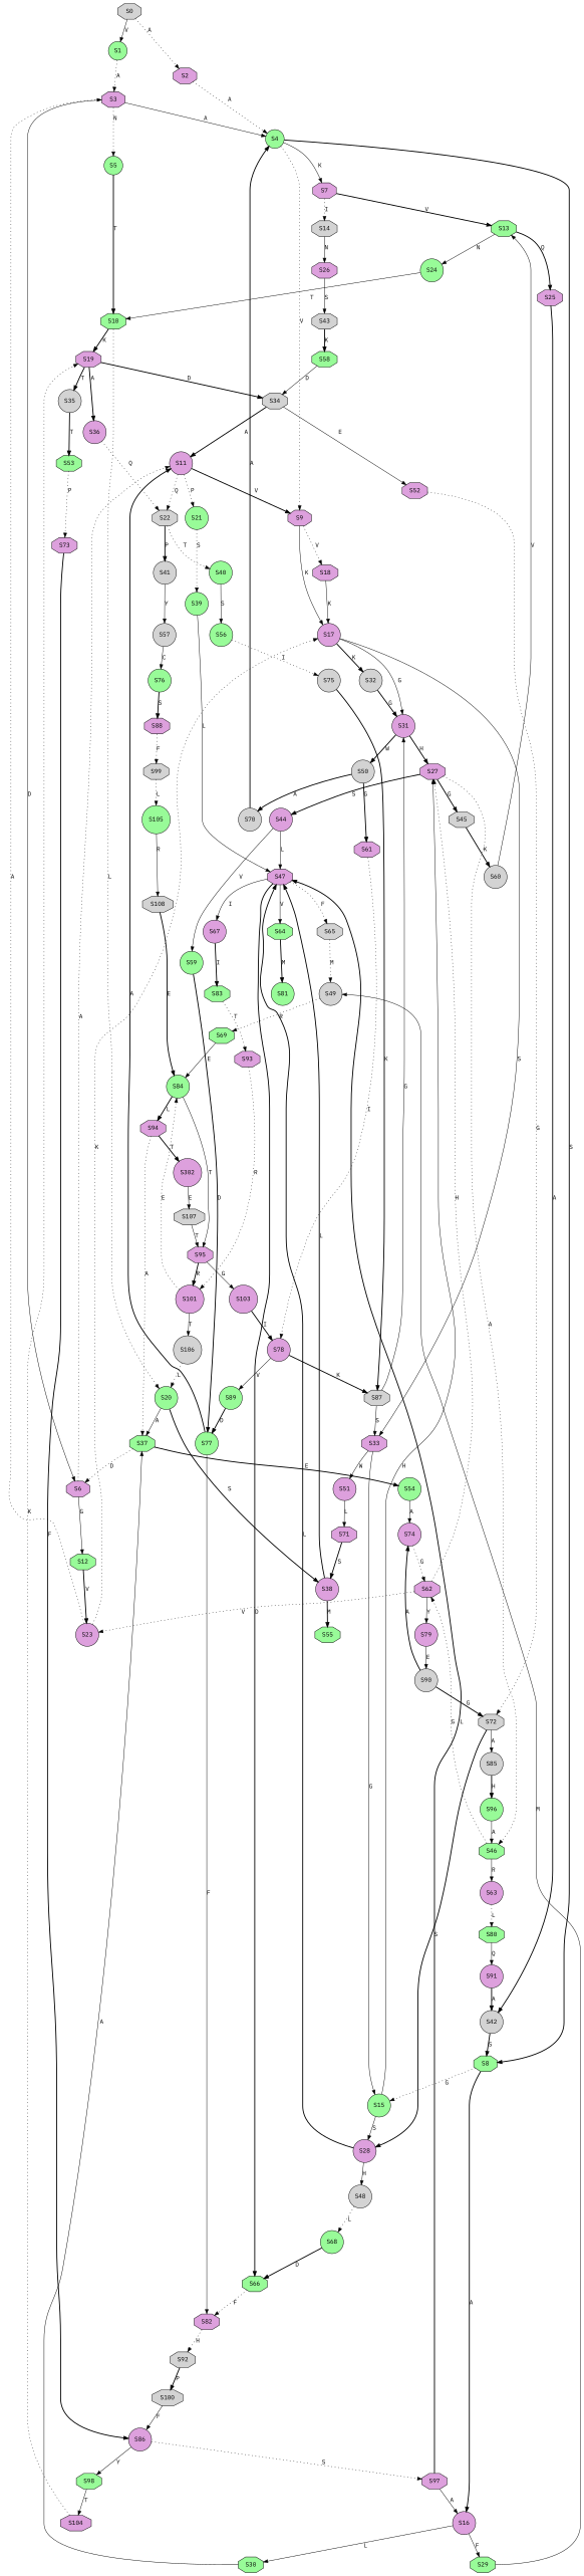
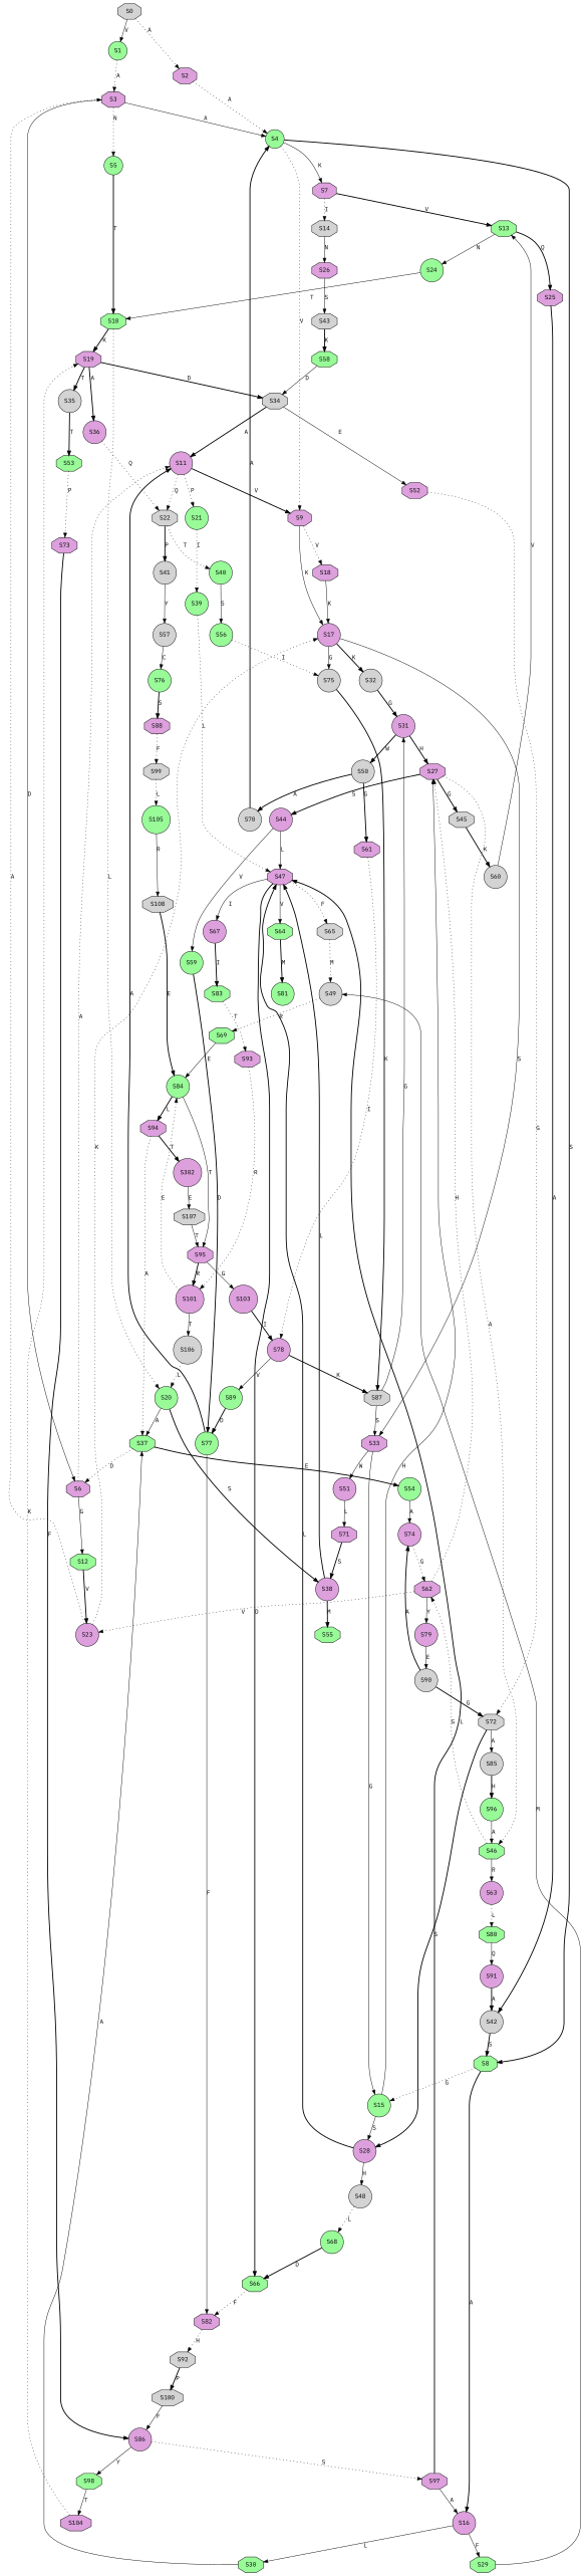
  strict digraph {
    fontname="IBM Plex Mono"
    node [fillcolor=plum fontname="IBM Plex Mono" shape=octagon style=filled]
    edge [fontname="IBM Plex Mono" style=solid]
    S0 [fillcolor=lightgrey]
    S1 [fillcolor=palegreen shape=circle]
    S2
    S3
    S4 [fillcolor=palegreen shape=circle]
    S5 [fillcolor=palegreen shape=circle]
    S6
    S7
    S8 [fillcolor=palegreen]
    S9
    S10 [fillcolor=palegreen]
    S11 [shape=circle]
    S12 [fillcolor=palegreen]
    S13 [fillcolor=palegreen]
    S14 [fillcolor=lightgrey]
    S15 [fillcolor=palegreen shape=circle]
    S16 [shape=circle]
    S17 [shape=circle]
    S18
    S19
    S20 [fillcolor=palegreen shape=circle]
    S21 [fillcolor=palegreen shape=circle]
    S22 [fillcolor=lightgrey]
    S23 [shape=circle]
    S24 [fillcolor=palegreen shape=circle]
    S25
    S26
    S27
    S28 [shape=circle]
    S29 [fillcolor=palegreen]
    S30 [fillcolor=palegreen]
    S31 [shape=circle]
    S32 [fillcolor=lightgrey shape=circle]
    S33
    S34 [fillcolor=lightgrey]
    S35 [fillcolor=lightgrey shape=circle]
    S36 [shape=circle]
    S37 [fillcolor=palegreen]
    S38 [shape=circle]
    S39 [fillcolor=palegreen shape=circle]
    S40 [fillcolor=palegreen shape=circle]
    S41 [fillcolor=lightgrey shape=circle]
    S42 [fillcolor=lightgrey shape=circle]
    S43 [fillcolor=lightgrey]
    S44 [shape=circle]
    S45 [fillcolor=lightgrey]
    S46 [fillcolor=palegreen]
    S47
    S48 [fillcolor=lightgrey shape=circle]
    S49 [fillcolor=lightgrey shape=circle]
    S50 [fillcolor=lightgrey shape=circle]
    S51 [shape=circle]
    S52
    S53 [fillcolor=palegreen]
    S54 [fillcolor=palegreen shape=circle]
    S55 [fillcolor=palegreen]
    S56 [fillcolor=palegreen shape=circle]
    S57 [fillcolor=lightgrey shape=circle]
    S58 [fillcolor=palegreen]
    S59 [fillcolor=palegreen shape=circle]
    S60 [fillcolor=lightgrey shape=circle]
    S62
    S63 [shape=circle]
    S64 [fillcolor=palegreen]
    S65 [fillcolor=lightgrey]
    S66 [fillcolor=palegreen]
    S67 [shape=circle]
    S68 [fillcolor=palegreen shape=circle]
    S69 [fillcolor=palegreen]
    S61
    S70 [fillcolor=lightgrey shape=circle]
    S71
    S72 [fillcolor=lightgrey]
    S73
    S74 [shape=circle]
    S75 [fillcolor=lightgrey shape=circle]
    S76 [fillcolor=palegreen shape=circle]
    S77 [fillcolor=palegreen shape=circle]
    S78 [shape=circle]
    S79 [shape=circle]
    S80 [fillcolor=palegreen]
    S81 [fillcolor=palegreen shape=circle]
    S82
    S83 [fillcolor=palegreen]
    S84 [fillcolor=palegreen shape=circle]
    S85 [fillcolor=lightgrey shape=circle]
    S86 [shape=circle]
    S87 [fillcolor=lightgrey]
    S88
    S89 [fillcolor=palegreen shape=circle]
    S90 [fillcolor=lightgrey shape=circle]
    S91 [shape=circle]
    S92 [fillcolor=lightgrey]
    S93
    S94
    S95
    S96 [fillcolor=palegreen shape=circle]
    S97
    S98 [fillcolor=palegreen]
    S99 [fillcolor=lightgrey]
    S100 [fillcolor=lightgrey]
    S101 [shape=circle]
    n103 [label=S302 shape=circle]
    S103 [shape=circle]
    S104
    S105 [fillcolor=palegreen shape=circle]
    S106 [fillcolor=lightgrey shape=circle]
    S107 [fillcolor=lightgrey]
    S108 [fillcolor=lightgrey]
    S0 -> S1 [label=V]
    S0 -> S2 [label=A style=dotted]
    S1 -> S3 [label=A style=dotted]
    S2 -> S4 [label=A style=dotted]
    S3 -> S4 [label=A]
    S3 -> S5 [label=N style=dotted]
    S3 -> S6 [label=D]
    S4 -> S7 [label=K]
    S4 -> S8 [label=S style=bold]
    S4 -> S9 [label=V style=dotted]
    S5 -> S10 [label=T style=bold]
    S6 -> S11 [label=A style=dotted]
    S6 -> S12 [label=G]
    S7 -> S13 [label=V style=bold]
    S7 -> S14 [label=I style=dotted]
    S8 -> S15 [label=G style=dotted]
    S8 -> S16 [label=A style=bold]
    S9 -> S17 [label=K]
    S9 -> S18 [label=V style=dotted]
    S10 -> S19 [label=K style=bold]
    S10 -> S20 [label=L style=dotted]
    S11 -> S9 [label=V style=bold]
    S11 -> S21 [label=P style=dotted]
    S11 -> S22 [label=Q style=dotted]
    S12 -> S23 [label=V style=bold]
    S13 -> S24 [label=N]
    S13 -> S25 [label=Q style=bold]
    S14 -> S26 [label=N]
    S15 -> S27 [label=H]
    S15 -> S28 [label=S]
    S16 -> S29 [label=F]
    S16 -> S30 [label=L]
-   S17 -> S31 [label=G]
+   S17 -> S75 [label=G]
    S17 -> S32 [label=K style=bold]
    S17 -> S33 [label=S]
    S18 -> S17 [label=K]
    S19 -> S34 [label=D style=bold]
    S19 -> S35 [label=T style=bold]
    S19 -> S36 [label=A style=bold]
    S20 -> S37 [label=A]
    S20 -> S38 [label=S style=bold]
-   S21 -> S39 [label=S style=dotted]
+   S21 -> S39 [label=I style=dotted]
    S22 -> S40 [label=T style=dotted]
    S22 -> S41 [label=P style=bold]
    S23 -> S3 [label=A style=dotted]
    S23 -> S17 [label=K style=dotted]
    S24 -> S10 [label=T]
    S25 -> S42 [label=A style=bold]
    S26 -> S43 [label=S]
    S27 -> S44 [label=S style=bold]
    S27 -> S45 [label=G style=bold]
    S27 -> S46 [label=A style=dotted]
    S28 -> S47 [label=L style=bold]
    S28 -> S48 [label=H]
    S29 -> S49 [label=M]
    S30 -> S37 [label=A]
    S31 -> S27 [label=H style=bold]
    S31 -> S50 [label=W style=bold]
    S32 -> S31 [label=G style=bold]
    S33 -> S15 [label=G]
    S33 -> S51 [label=W]
    S34 -> S11 [label=A style=bold]
    S34 -> S52 [label=E]
    S35 -> S53 [label=T style=bold]
    S36 -> S22 [label=Q style=dotted]
    S37 -> S6 [label=D style=dotted]
    S37 -> S54 [label=E style=bold]
    S38 -> S47 [label=L style=bold]
    S38 -> S55 [label=M style=bold]
-   S39 -> S47 [label=L]
+   S39 -> S47 [label=L style=dotted]
    S40 -> S56 [label=S]
    S41 -> S57 [label=Y]
    S42 -> S8 [label=S style=bold]
    S43 -> S58 [label=K style=bold]
    S44 -> S47 [label=L]
    S44 -> S59 [label=V]
    S45 -> S60 [label=K style=bold]
    S46 -> S62 [label=G style=dotted]
    S46 -> S63 [label=R]
    S47 -> S64 [label=V]
    S47 -> S65 [label=F style=dotted]
    S47 -> S66 [label=D style=bold]
    S47 -> S67 [label=I]
    S48 -> S68 [label=L style=dotted]
    S49 -> S69 [label=R style=dotted]
    S50 -> S61 [label=G style=bold]
    S50 -> S70 [label=A style=bold]
    S51 -> S71 [label=L]
    S52 -> S72 [label=G style=dotted]
    S53 -> S73 [label=P style=dotted]
    S54 -> S74 [label=A]
    S56 -> S75 [label=I style=dotted]
    S57 -> S76 [label=C]
    S58 -> S34 [label=D]
    S59 -> S77 [label=D style=bold]
    S60 -> S13 [label=V]
    S62 -> S23 [label=V style=dotted]
    S62 -> S27 [label=H style=dotted]
    S62 -> S79 [label=Y]
    S63 -> S80 [label=L style=dotted]
    S64 -> S81 [label=M style=bold]
    S65 -> S49 [label=M style=dotted]
    S66 -> S82 [label=F style=dotted]
    S67 -> S83 [label=I style=bold]
    S68 -> S66 [label=D style=bold]
    S69 -> S84 [label=E]
    S61 -> S78 [label=I style=dotted]
    S70 -> S4 [label=A style=bold]
    S71 -> S38 [label=S style=bold]
    S72 -> S28 [label=S style=bold]
    S72 -> S85 [label=A]
    S73 -> S86 [label=F style=bold]
    S74 -> S62 [label=G style=dotted]
    S75 -> S87 [label=K style=bold]
    S76 -> S88 [label=S style=bold]
    S77 -> S11 [label=A style=bold]
    S77 -> S82 [label=F]
    S78 -> S87 [label=K style=bold]
    S78 -> S89 [label=V]
    S79 -> S90 [label=E]
    S80 -> S91 [label=Q]
    S82 -> S92 [label=H style=dotted]
    S83 -> S93 [label=T style=dotted]
    S84 -> S94 [label=L style=bold]
    S84 -> S95 [label=T]
    S85 -> S96 [label=H style=bold]
    S86 -> S97 [label=S style=dotted]
    S86 -> S98 [label=Y]
    S87 -> S31 [label=G]
    S87 -> S33 [label=S]
    S88 -> S99 [label=F style=dotted]
    S89 -> S77 [label=D style=bold]
    S90 -> S72 [label=G style=bold]
    S90 -> S74 [label=A style=bold]
    S91 -> S42 [label=A style=bold]
    S92 -> S100 [label=P style=bold]
    S93 -> S101 [label=R style=dotted]
    S94 -> S37 [label=A style=dotted]
    S94 -> n103 [label=T style=bold]
    S95 -> S101 [label=R style=bold]
    S95 -> S103 [label=G]
    S96 -> S46 [label=A]
    S97 -> S16 [label=A]
    S97 -> S47 [label=L style=bold]
    S98 -> S104 [label=T]
    S99 -> S105 [label=L style=dotted]
    S100 -> S86 [label=F]
    S101 -> S84 [label=E style=dotted]
    S101 -> S106 [label=T]
    n103 -> S107 [label=E]
    S103 -> S78 [label=I style=bold]
    S104 -> S19 [label=K style=dotted]
    S105 -> S108 [label=R]
    S106 -> S20 [label=L style=dotted]
    S107 -> S95 [label=T]
    S108 -> S84 [label=E style=bold]
  }
